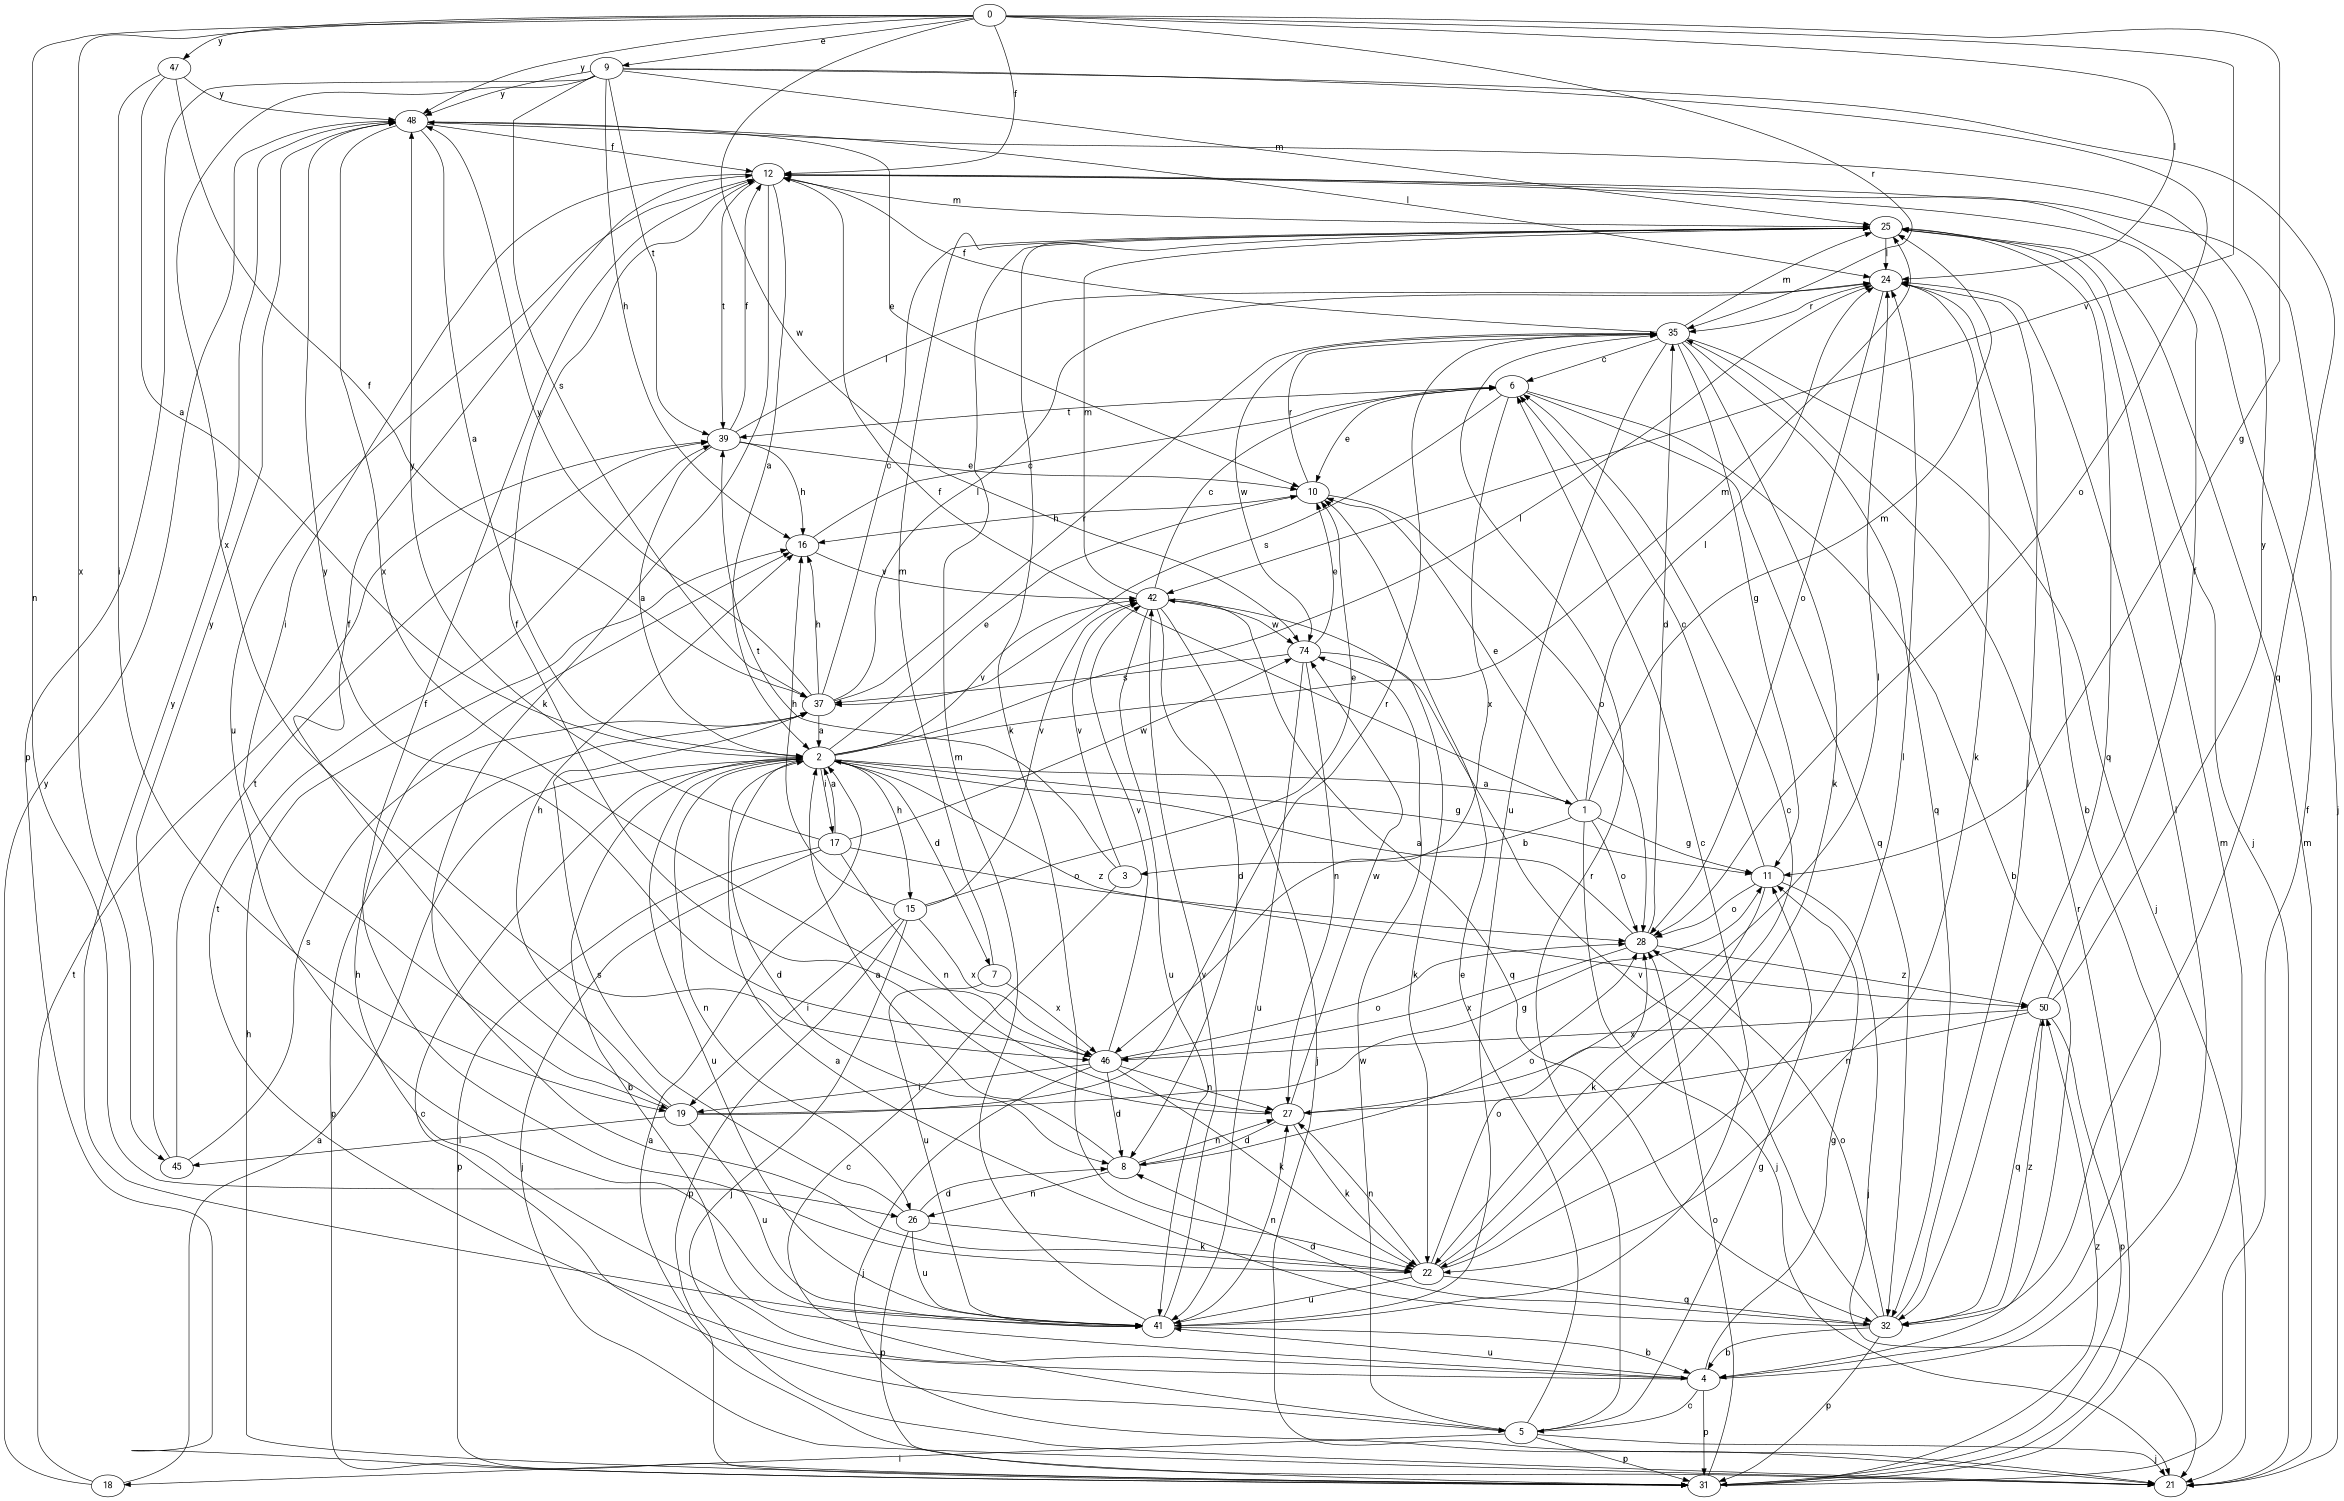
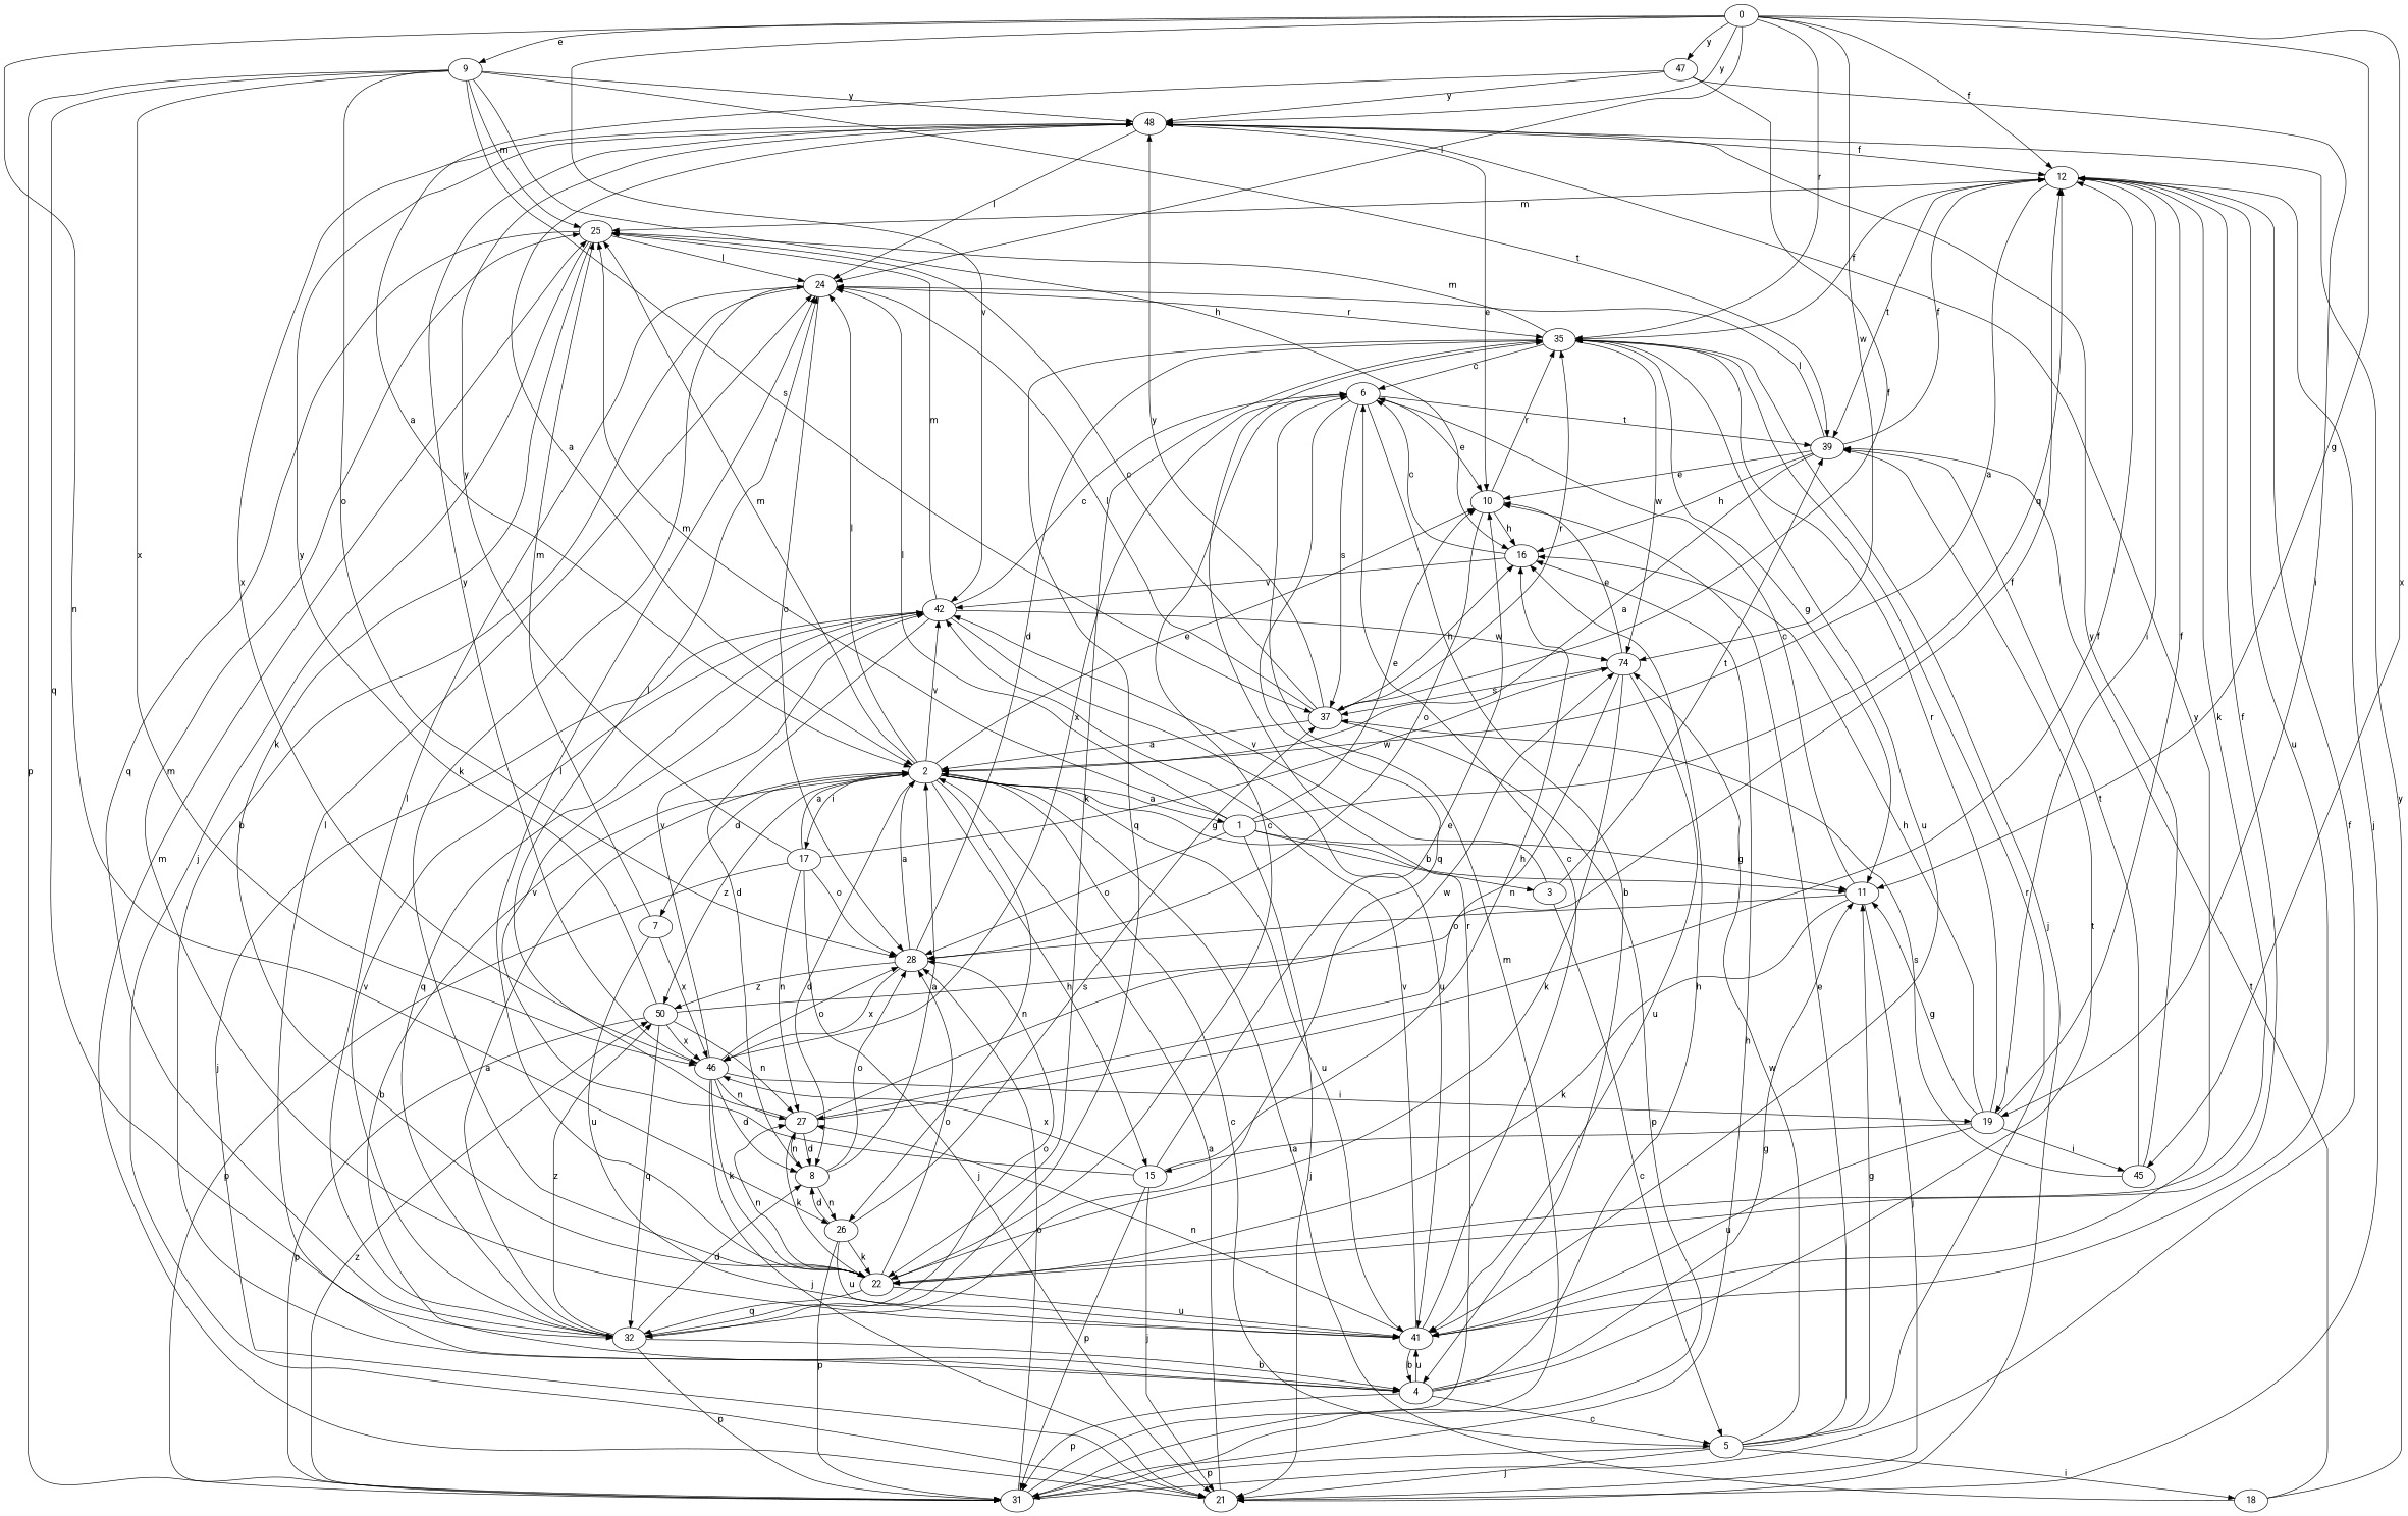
  strict digraph {
    fontname=Roboto
    node [fontname=Roboto]
    edge [fontname=Roboto]
    0
    9
    12
    n4 [label=11]
    24
    26
    35
    42
    n9 [label=74]
    45
    47
    48
    25
    28
    39
    16
    31
    32
    37
    46
    21
    2
    41
    19
    22
    6
    4
    8
    10
    27
    1
    3
    5
    50
    7
    15
    17
    18
    0 -> 9 [label=e]
    0 -> 12 [label=f]
    0 -> n4 [label=g]
    0 -> 24 [label=l]
    0 -> 26 [label=n]
    0 -> 35 [label=r]
    0 -> 42 [label=v]
    0 -> n9 [label=w]
    0 -> 45 [label=x]
    0 -> 47 [label=y]
    0 -> 48 [label=y]
    9 -> 48 [label=y]
    9 -> 25 [label=m]
    9 -> 28 [label=o]
    9 -> 39 [label=t]
    9 -> 16 [label=h]
    9 -> 31 [label=p]
    9 -> 32 [label=q]
    9 -> 37 [label=s]
    9 -> 46 [label=x]
    12 -> 25 [label=m]
    12 -> 39 [label=t]
    12 -> 21 [label=j]
    12 -> 2 [label=a]
    12 -> 41 [label=u]
    12 -> 19 [label=i]
    12 -> 22 [label=k]
    n4 -> 28 [label=o]
    n4 -> 21 [label=j]
    n4 -> 22 [label=k]
    n4 -> 6 [label=c]
    24 -> 35 [label=r]
    24 -> 28 [label=o]
    24 -> 22 [label=k]
    24 -> 4 [label=b]
    26 -> 31 [label=p]
    26 -> 37 [label=s]
    26 -> 41 [label=u]
    26 -> 22 [label=k]
    26 -> 8 [label=d]
    35 -> 12 [label=f]
    35 -> n4 [label=g]
    35 -> n9 [label=w]
    35 -> 25 [label=m]
    35 -> 32 [label=q]
    35 -> 21 [label=j]
    35 -> 41 [label=u]
    35 -> 22 [label=k]
    35 -> 6 [label=c]
    42 -> n9 [label=w]
    42 -> 25 [label=m]
    42 -> 32 [label=q]
    42 -> 21 [label=j]
    42 -> 41 [label=u]
    42 -> 6 [label=c]
    42 -> 8 [label=d]
    n9 -> 37 [label=s]
    n9 -> 41 [label=u]
    n9 -> 22 [label=k]
    n9 -> 10 [label=e]
    n9 -> 27 [label=n]
    45 -> 48 [label=y]
    45 -> 39 [label=t]
    45 -> 37 [label=s]
    47 -> 48 [label=y]
    47 -> 37 [label=f]
    47 -> 2 [label=a]
    47 -> 19 [label=i]
    48 -> 12 [label=f]
    48 -> 24 [label=l]
    48 -> 46 [label=x]
    48 -> 2 [label=a]
    48 -> 10 [label=e]
    25 -> 24 [label=l]
    25 -> 32 [label=q]
    25 -> 21 [label=j]
    25 -> 22 [label=k]
    28 -> 35 [label=d]
    28 -> 46 [label=x]
    28 -> 2 [label=a]
    28 -> 50 [label=z]
    39 -> 12 [label=f]
    39 -> 24 [label=l]
    39 -> 16 [label=h]
    39 -> 2 [label=a]
    39 -> 10 [label=e]
    16 -> 42 [label=v]
    16 -> 6 [label=c]
    31 -> 12 [label=f]
    31 -> 35 [label=r]
-   31 -> 25 [label=m]
+   31 -> 6 [label=m]
    31 -> 28 [label=o]
    31 -> 16 [label=h]
    31 -> 50 [label=z]
    32 -> 24 [label=l]
    32 -> 42 [label=v]
    32 -> 28 [label=o]
    32 -> 31 [label=p]
    32 -> 2 [label=a]
    32 -> 4 [label=b]
    32 -> 8 [label=d]
    32 -> 50 [label=z]
    37 -> 24 [label=l]
    37 -> 35 [label=r]
    37 -> 48 [label=y]
    37 -> 25 [label=c]
    37 -> 16 [label=h]
    37 -> 31 [label=p]
    37 -> 2 [label=a]
    46 -> 42 [label=v]
    46 -> 48 [label=y]
    46 -> 28 [label=o]
    46 -> 21 [label=j]
    46 -> 19 [label=i]
    46 -> 22 [label=k]
    46 -> 8 [label=d]
    46 -> 27 [label=n]
    21 -> 25 [label=m]
    21 -> 2 [label=a]
    2 -> n4 [label=g]
    2 -> 24 [label=l]
    2 -> 26 [label=n]
    2 -> 42 [label=v]
    2 -> 25 [label=m]
    2 -> 41 [label=u]
    2 -> 4 [label=b]
    2 -> 8 [label=d]
    2 -> 10 [label=e]
    2 -> 1 [label=a]
    2 -> 5 [label=c]
    2 -> 50 [label=z]
    2 -> 7 [label=d]
    2 -> 15 [label=h]
    2 -> 17 [label=i]
    41 -> 42 [label=v]
    41 -> 48 [label=y]
    41 -> 25 [label=m]
    41 -> 6 [label=c]
    41 -> 4 [label=b]
    41 -> 27 [label=n]
    19 -> 12 [label=f]
    19 -> n4 [label=g]
    19 -> 35 [label=r]
    19 -> 45 [label=i]
    19 -> 16 [label=h]
    19 -> 41 [label=u]
    22 -> 12 [label=f]
    22 -> 24 [label=l]
    22 -> 28 [label=o]
    22 -> 32 [label=q]
    22 -> 41 [label=u]
    22 -> 6 [label=c]
    22 -> 27 [label=n]
    6 -> 39 [label=t]
    6 -> 32 [label=q]
    6 -> 37 [label=s]
    6 -> 46 [label=x]
    6 -> 4 [label=b]
    6 -> 10 [label=e]
    4 -> n4 [label=g]
    4 -> 24 [label=l]
    4 -> 39 [label=t]
    4 -> 16 [label=h]
    4 -> 31 [label=p]
    4 -> 41 [label=u]
    4 -> 5 [label=c]
    8 -> 26 [label=n]
    8 -> 28 [label=o]
    8 -> 2 [label=a]
    8 -> 27 [label=n]
    10 -> 35 [label=r]
    10 -> 28 [label=o]
    10 -> 16 [label=h]
    27 -> 12 [label=f]
    27 -> 24 [label=l]
    27 -> n9 [label=w]
    27 -> 22 [label=k]
    27 -> 8 [label=d]
-   1 -> 12 [label=f]
+   1 -> 12 [label=q]
    1 -> n4 [label=g]
    1 -> 24 [label=l]
    1 -> 25 [label=m]
    1 -> 28 [label=o]
    1 -> 21 [label=j]
    1 -> 10 [label=e]
    1 -> 3 [label=b]
    3 -> 42 [label=v]
    3 -> 39 [label=t]
    3 -> 5 [label=c]
    5 -> n4 [label=g]
    5 -> 35 [label=r]
    5 -> n9 [label=w]
    5 -> 31 [label=p]
    5 -> 21 [label=j]
    5 -> 10 [label=e]
    5 -> 18 [label=i]
    50 -> 12 [label=f]
    50 -> 48 [label=y]
    50 -> 31 [label=p]
    50 -> 32 [label=q]
    50 -> 46 [label=x]
    50 -> 27 [label=n]
    7 -> 25 [label=m]
    7 -> 46 [label=x]
    7 -> 41 [label=u]
    15 -> 42 [label=v]
    15 -> 16 [label=h]
    15 -> 31 [label=p]
    15 -> 46 [label=x]
    15 -> 21 [label=j]
-   15 -> 19 [label=i]
+   19 -> 15 [label=i]
    15 -> 10 [label=e]
    17 -> n9 [label=w]
    17 -> 48 [label=y]
    17 -> 28 [label=o]
    17 -> 31 [label=p]
    17 -> 21 [label=j]
    17 -> 2 [label=a]
    17 -> 27 [label=n]
    18 -> 48 [label=y]
    18 -> 39 [label=t]
    18 -> 2 [label=a]
  }
